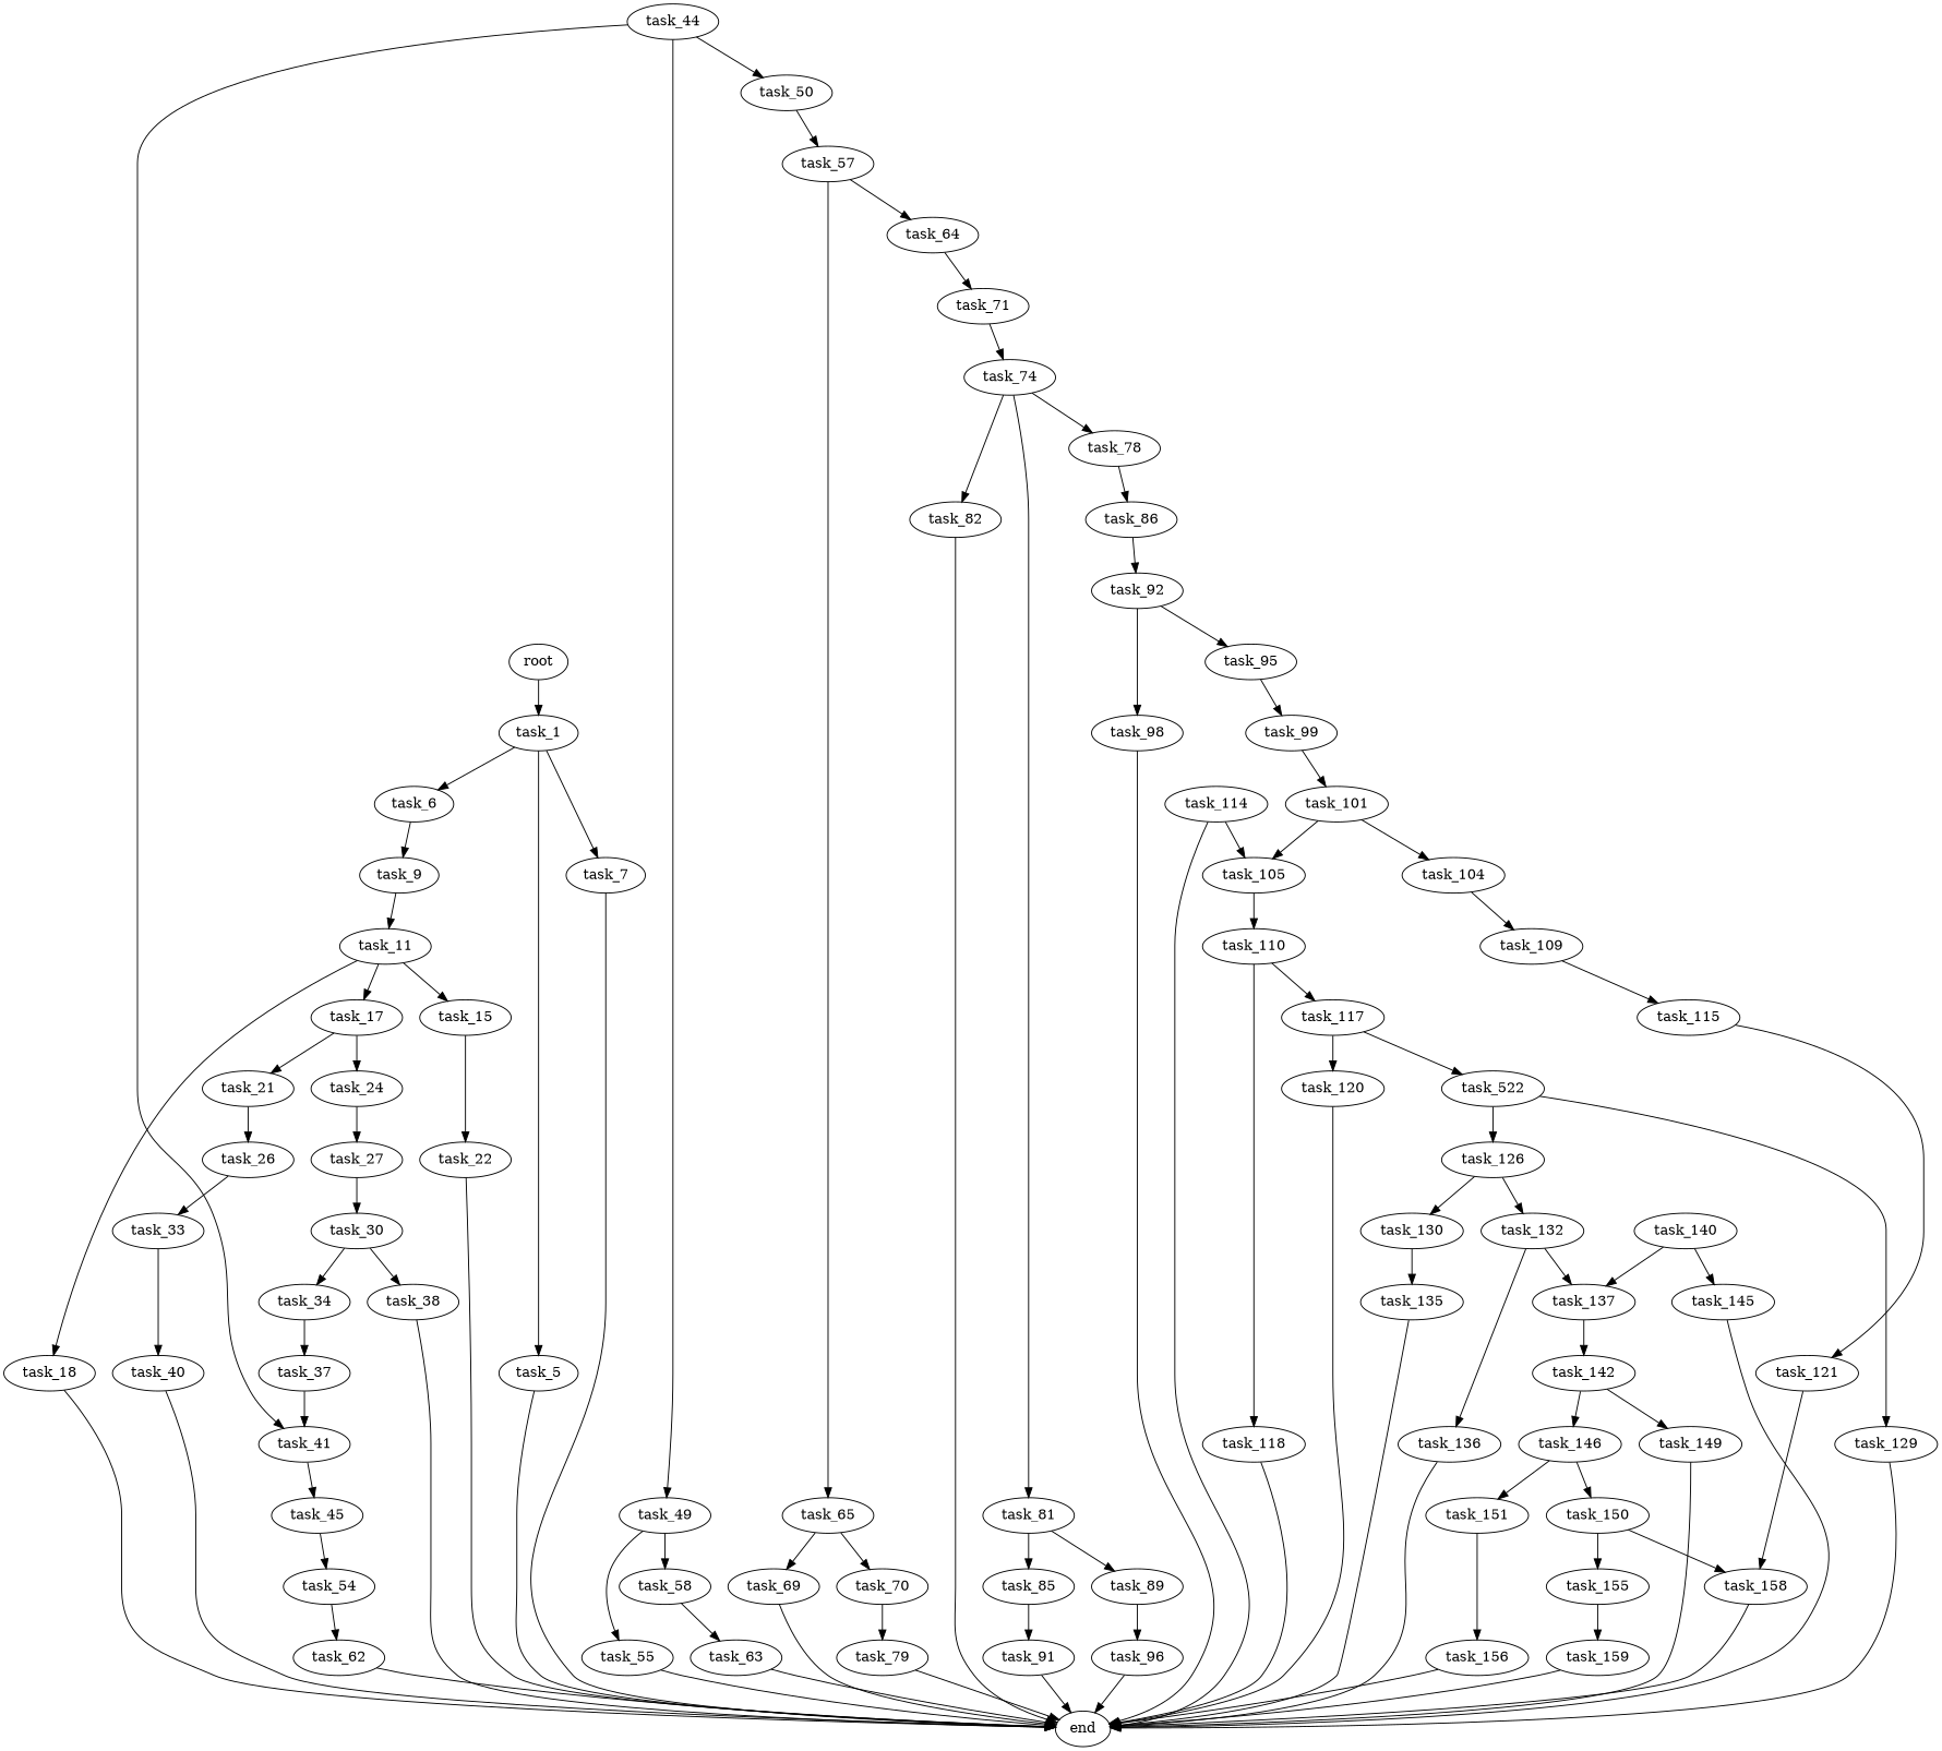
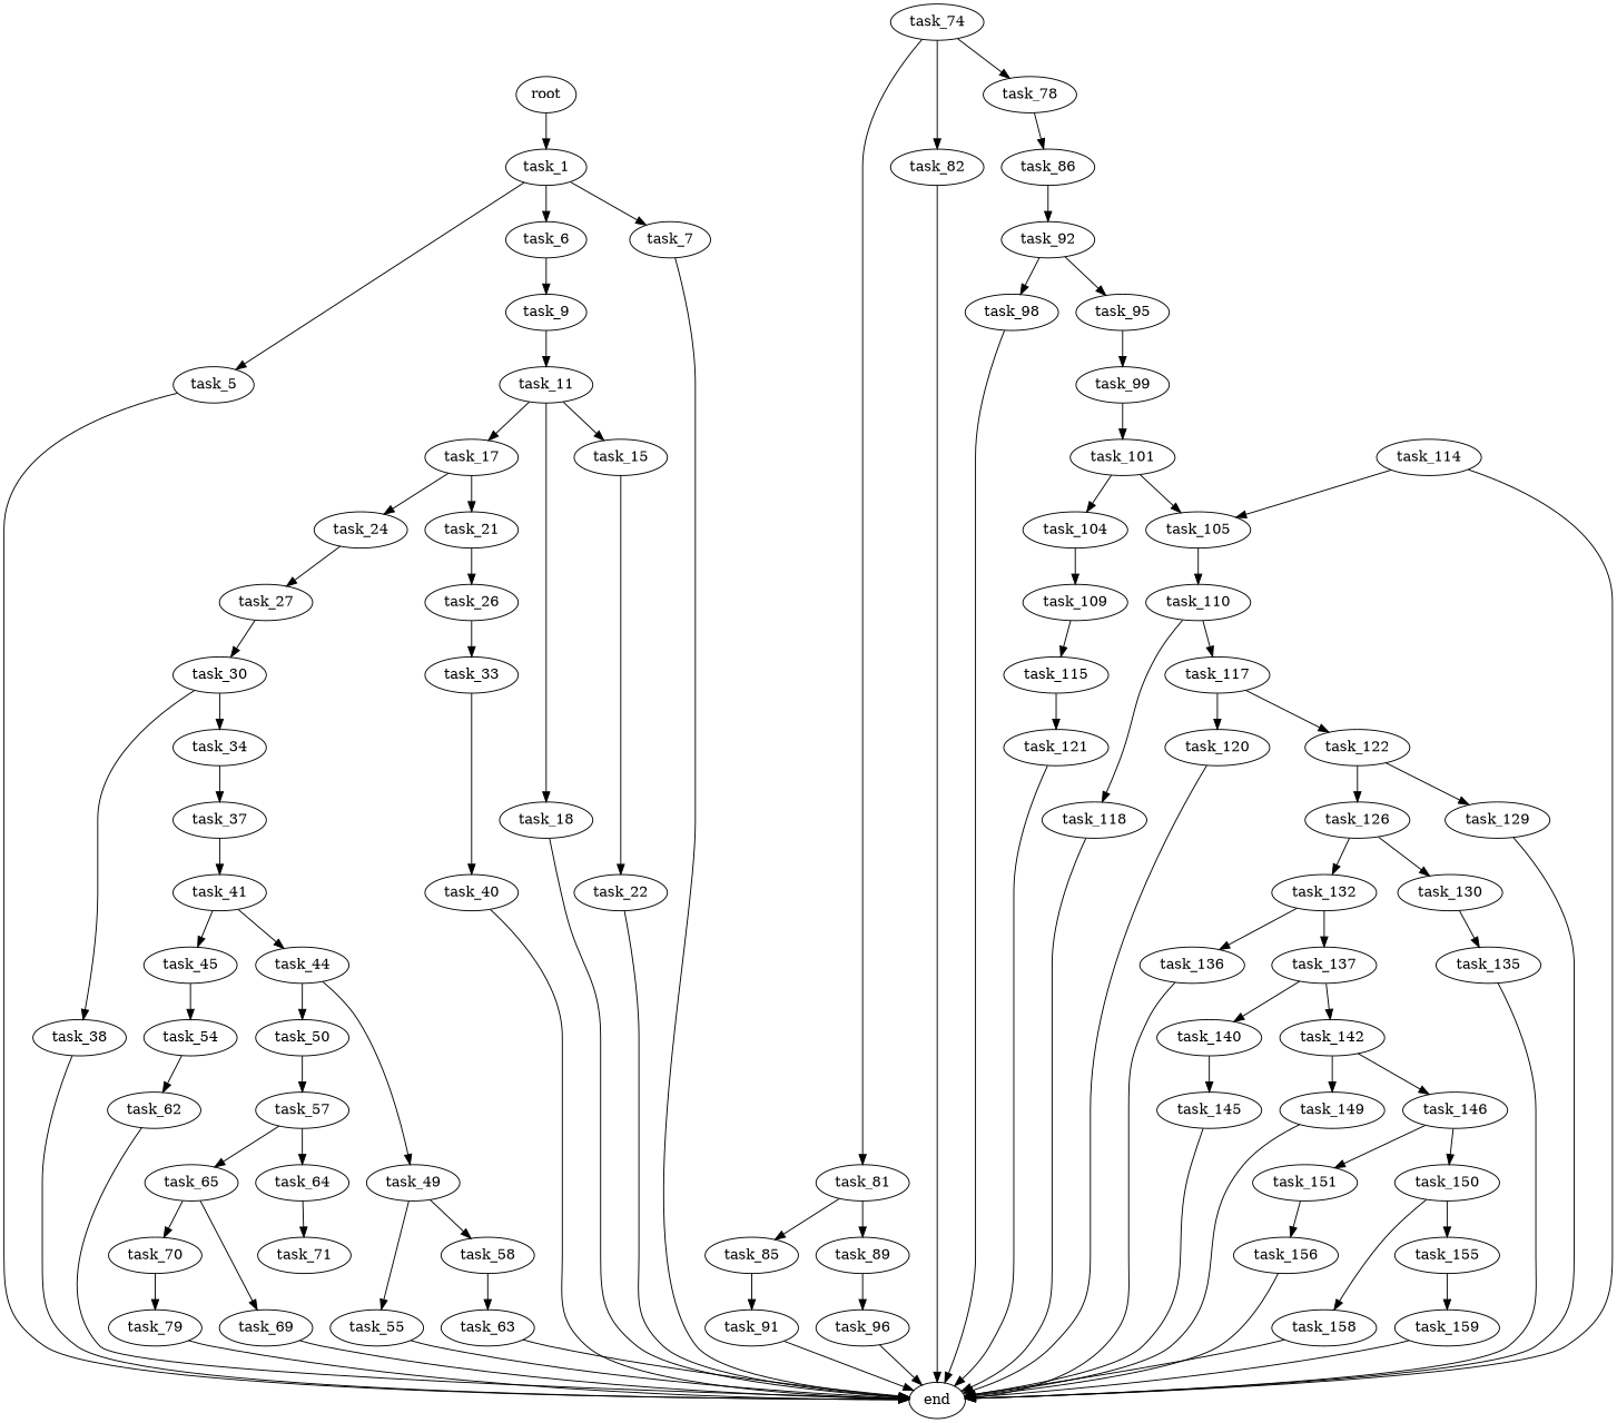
  digraph {
    root
    task_1
    task_5
    task_6
    task_7
    end
    task_9
    task_11
    task_15
    task_17
    task_18
    task_22
    task_21
    task_24
    task_26
    task_27
    task_33
    task_30
    task_40
    task_34
    task_38
    task_37
    task_41
    task_44
    task_45
    task_49
    task_50
    task_54
    task_55
    task_58
    task_57
    task_62
    task_63
    task_64
    task_65
    task_71
    task_69
    task_70
    task_74
    task_79
    task_78
    task_81
    task_82
    task_86
    task_85
    task_89
    task_92
    task_91
    task_96
    task_95
    task_98
    task_99
    task_101
    task_104
    task_105
    task_109
    task_110
    task_115
    task_117
    task_118
    task_114
    task_121
-   task_122 [label=task_522]
+   task_122
    n64 [label=task_120]
    task_126
    task_129
    task_130
    task_132
    task_135
    task_136
    task_137
    task_140
    task_142
    task_145
    task_146
    task_149
    task_150
    task_151
    task_155
    task_158
    task_156
    task_159
    root -> task_1
    task_1 -> task_5
    task_1 -> task_6
    task_1 -> task_7
    task_5 -> end
    task_6 -> task_9
    task_7 -> end
    task_9 -> task_11
    task_11 -> task_15
    task_11 -> task_17
    task_11 -> task_18
    task_15 -> task_22
    task_17 -> task_21
    task_17 -> task_24
    task_18 -> end
    task_22 -> end
    task_21 -> task_26
    task_24 -> task_27
    task_26 -> task_33
    task_27 -> task_30
    task_33 -> task_40
    task_30 -> task_34
    task_30 -> task_38
    task_40 -> end
    task_34 -> task_37
    task_38 -> end
    task_37 -> task_41
-   task_44 -> task_41
+   task_41 -> task_44
    task_41 -> task_45
    task_44 -> task_49
    task_44 -> task_50
    task_45 -> task_54
    task_49 -> task_55
    task_49 -> task_58
    task_50 -> task_57
    task_54 -> task_62
    task_55 -> end
    task_58 -> task_63
    task_57 -> task_64
    task_57 -> task_65
    task_62 -> end
    task_63 -> end
    task_64 -> task_71
    task_65 -> task_69
    task_65 -> task_70
-   task_71 -> task_74
    task_69 -> end
    task_70 -> task_79
    task_74 -> task_78
    task_74 -> task_81
    task_74 -> task_82
    task_79 -> end
    task_78 -> task_86
    task_81 -> task_85
    task_81 -> task_89
    task_82 -> end
    task_86 -> task_92
    task_85 -> task_91
    task_89 -> task_96
    task_92 -> task_95
    task_92 -> task_98
    task_91 -> end
    task_96 -> end
    task_95 -> task_99
    task_98 -> end
    task_99 -> task_101
    task_101 -> task_104
    task_101 -> task_105
    task_104 -> task_109
    task_105 -> task_110
    task_109 -> task_115
    task_110 -> task_117
    task_110 -> task_118
    task_115 -> task_121
    task_117 -> task_122
    task_117 -> n64
    task_118 -> end
    task_114 -> end
    task_114 -> task_105
-   task_121 -> task_158
+   task_121 -> end
    task_122 -> task_126
    task_122 -> task_129
    n64 -> end
    task_126 -> task_130
    task_126 -> task_132
    task_129 -> end
    task_130 -> task_135
    task_132 -> task_136
    task_132 -> task_137
    task_135 -> end
    task_136 -> end
-   task_140 -> task_137
+   task_137 -> task_140
    task_137 -> task_142
    task_140 -> task_145
    task_142 -> task_146
    task_142 -> task_149
    task_145 -> end
    task_146 -> task_150
    task_146 -> task_151
    task_149 -> end
    task_150 -> task_155
    task_150 -> task_158
    task_151 -> task_156
    task_155 -> task_159
    task_158 -> end
    task_156 -> end
    task_159 -> end
  }
